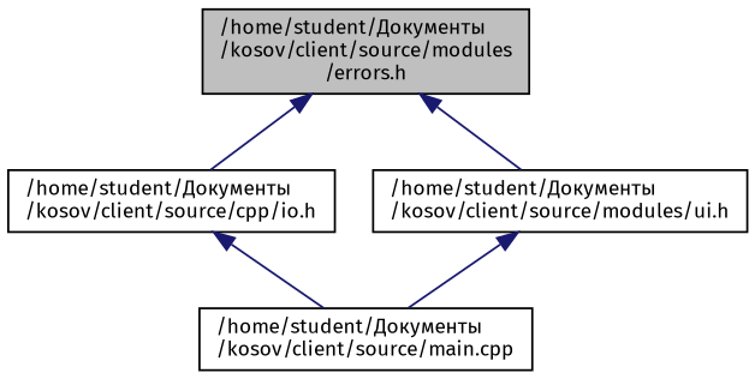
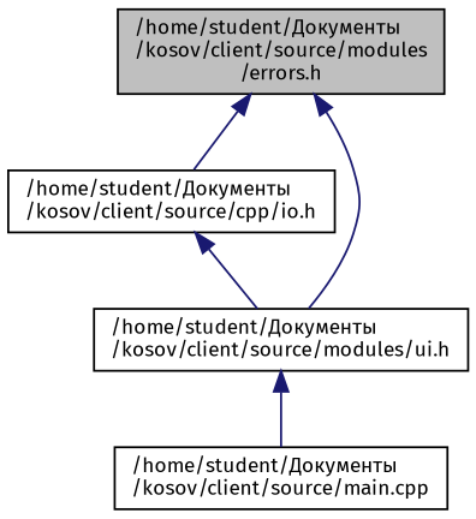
  digraph {
    fontname="Fira Sans"
    node [color=black fillcolor=white fontname="Fira Sans" fontsize=10 shape=record style=filled]
    edge [color=midnightblue dir=back fontname="Fira Sans" fontsize=10 labelfontname=Helvetica labelfontsize=10 style=solid]
    n1 [fillcolor=grey75 fontcolor=black height=0.2 label="/home/student/Документы\l/kosov/client/source/modules\l/errors.h" width=0.4]
    n2 [height=0.2 label="/home/student/Документы\l/kosov/client/source/cpp/io.h" width=0.4]
    n3 [height=0.2 label="/home/student/Документы\l/kosov/client/source/modules/ui.h" width=0.4]
    n4 [height=0.2 label="/home/student/Документы\l/kosov/client/source/main.cpp" width=0.4]
    n1 -> n2
    n1 -> n3
-   n2 -> n4
+   n2 -> n3
    n3 -> n4
  }
